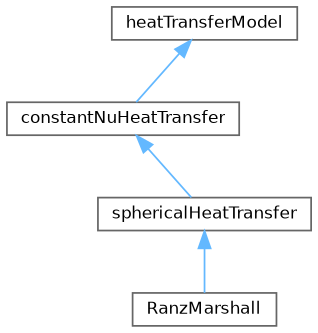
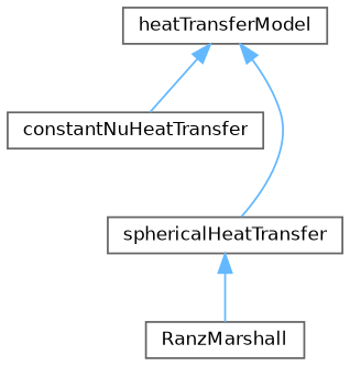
  digraph {
    rankdir=TB
    node [color=grey40 fillcolor=white fontname=Helvetica fontsize=10 shape=box style=filled]
    edge [color=steelblue1 dir=back fontname=Helvetica fontsize=10 labelfontname=Helvetica labelfontsize=10 style=solid]
    n1 [height=0.2 label=heatTransferModel width=0.4]
    n2 [height=0.2 label=constantNuHeatTransfer width=0.4]
    n3 [height=0.2 label=sphericalHeatTransfer width=0.4]
    n4 [height=0.2 label=RanzMarshall width=0.4]
    n1 -> n2
-   n2 -> n3
+   n1 -> n3
    n3 -> n4
  }
